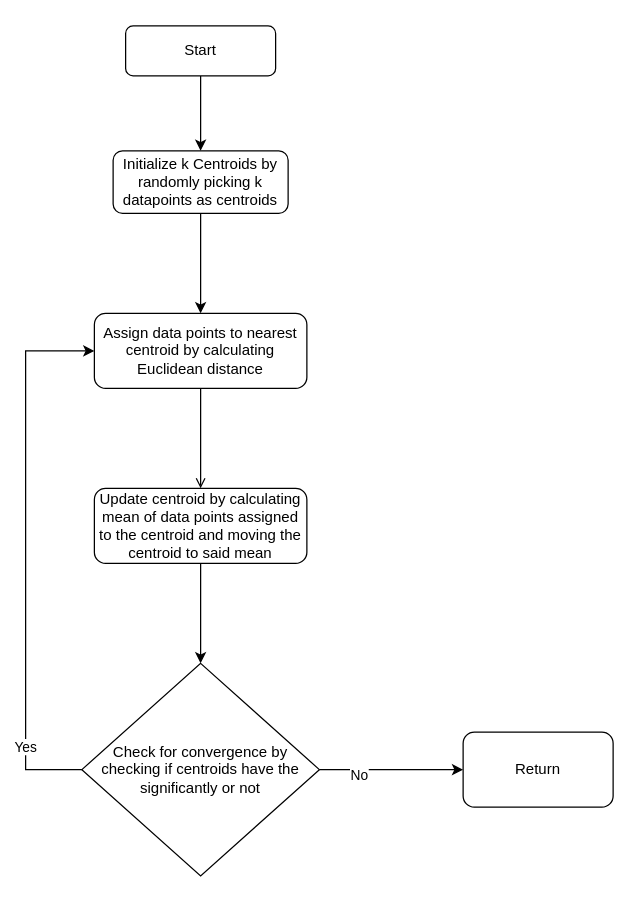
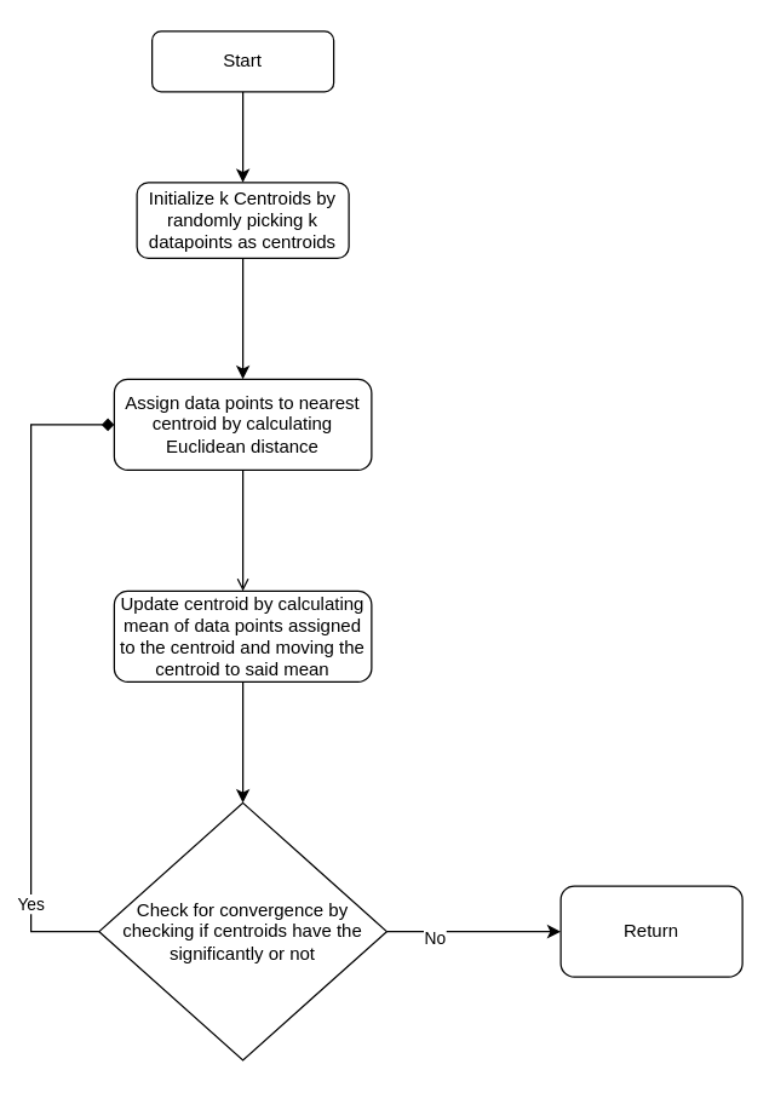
  <mxCell id="0" />
  <mxCell id="1" parent="0" />
  <mxCell id="2" value="" style="edgeStyle=orthogonalEdgeStyle;rounded=0;orthogonalLoop=1;jettySize=auto;html=1;" edge="1" parent="1" source="3" target="5"><mxGeometry relative="1" as="geometry" /></mxCell>
  <mxCell id="3" value="Start" style="rounded=1;whiteSpace=wrap;html=1;fontSize=12;glass=0;strokeWidth=1;shadow=0;" parent="1" vertex="1"><mxGeometry x="100" y="20" width="120" height="40" as="geometry" /></mxCell>
  <mxCell id="4" value="" style="edgeStyle=orthogonalEdgeStyle;rounded=0;orthogonalLoop=1;jettySize=auto;html=1;entryX=0.5;entryY=0;entryDx=0;entryDy=0;" edge="1" parent="1" source="5" target="7"><mxGeometry relative="1" as="geometry"><mxPoint x="160" y="120" as="targetPoint" /></mxGeometry></mxCell>
  <mxCell id="5" value="Initialize k Centroids by randomly picking k datapoints as centroids" style="rounded=1;whiteSpace=wrap;html=1;fontSize=12;glass=0;strokeWidth=1;shadow=0;" vertex="1" parent="1"><mxGeometry x="90" y="120" width="140" height="50" as="geometry" /></mxCell>
  <mxCell id="6" value="" style="edgeStyle=orthogonalEdgeStyle;rounded=0;orthogonalLoop=1;jettySize=auto;html=1;endArrow=open;" edge="1" parent="1" source="7" target="9"><mxGeometry relative="1" as="geometry" /></mxCell>
  <mxCell id="7" value="Assign data points to nearest centroid by calculating Euclidean distance" style="rounded=1;whiteSpace=wrap;html=1;fontSize=12;glass=0;strokeWidth=1;shadow=0;" vertex="1" parent="1"><mxGeometry x="75" y="250" width="170" height="60" as="geometry" /></mxCell>
  <mxCell id="8" value="" style="edgeStyle=orthogonalEdgeStyle;rounded=0;orthogonalLoop=1;jettySize=auto;html=1;" edge="1" parent="1" source="9"><mxGeometry relative="1" as="geometry"><mxPoint x="160" y="530" as="targetPoint" /></mxGeometry></mxCell>
  <mxCell id="9" value="Update centroid by calculating mean of data points assigned to the centroid and moving the centroid to said mean" style="rounded=1;whiteSpace=wrap;html=1;fontSize=12;glass=0;strokeWidth=1;shadow=0;" vertex="1" parent="1"><mxGeometry x="75" y="390" width="170" height="60" as="geometry" /></mxCell>
  <mxCell id="10" value="" style="edgeStyle=orthogonalEdgeStyle;rounded=0;orthogonalLoop=1;jettySize=auto;html=1;" edge="1" parent="1" source="12" target="13"><mxGeometry relative="1" as="geometry" /></mxCell>
  <mxCell id="11" value="No" style="edgeLabel;html=1;align=center;verticalAlign=middle;resizable=0;points=[];" vertex="1" connectable="0" parent="10"><mxGeometry x="-0.469" y="-4" relative="1" as="geometry"><mxPoint as="offset" /></mxGeometry></mxCell>
  <mxCell id="12" value="Check for convergence by checking if centroids have the significantly or not" style="rhombus;whiteSpace=wrap;html=1;" vertex="1" parent="1"><mxGeometry x="65" y="530" width="190" height="170" as="geometry" /></mxCell>
  <mxCell id="13" value="Return" style="rounded=1;whiteSpace=wrap;html=1;" vertex="1" parent="1"><mxGeometry x="370" y="585" width="120" height="60" as="geometry" /></mxCell>
- <mxCell id="14" value="" style="endArrow=classic;html=1;rounded=0;entryX=0;entryY=0.5;entryDx=0;entryDy=0;exitX=0;exitY=0.5;exitDx=0;exitDy=0;" edge="1" parent="1" source="12" target="7"><mxGeometry width="50" height="50" relative="1" as="geometry"><mxPoint x="330" y="630" as="sourcePoint" /><mxPoint x="380" y="580" as="targetPoint" /><Array as="points"><mxPoint x="20" y="615" /><mxPoint x="20" y="280" /></Array></mxGeometry></mxCell>
+ <mxCell id="14" value="" style="endArrow=diamond;html=1;rounded=0;entryX=0;entryY=0.5;entryDx=0;entryDy=0;exitX=0;exitY=0.5;exitDx=0;exitDy=0;" edge="1" parent="1" source="12" target="7"><mxGeometry width="50" height="50" relative="1" as="geometry"><mxPoint x="330" y="630" as="sourcePoint" /><mxPoint x="380" y="580" as="targetPoint" /><Array as="points"><mxPoint x="20" y="615" /><mxPoint x="20" y="280" /></Array></mxGeometry></mxCell>
  <mxCell id="15" value="Yes" style="edgeLabel;html=1;align=center;verticalAlign=middle;resizable=0;points=[];" vertex="1" connectable="0" parent="14"><mxGeometry x="-0.708" y="1" relative="1" as="geometry"><mxPoint as="offset" /></mxGeometry></mxCell>
